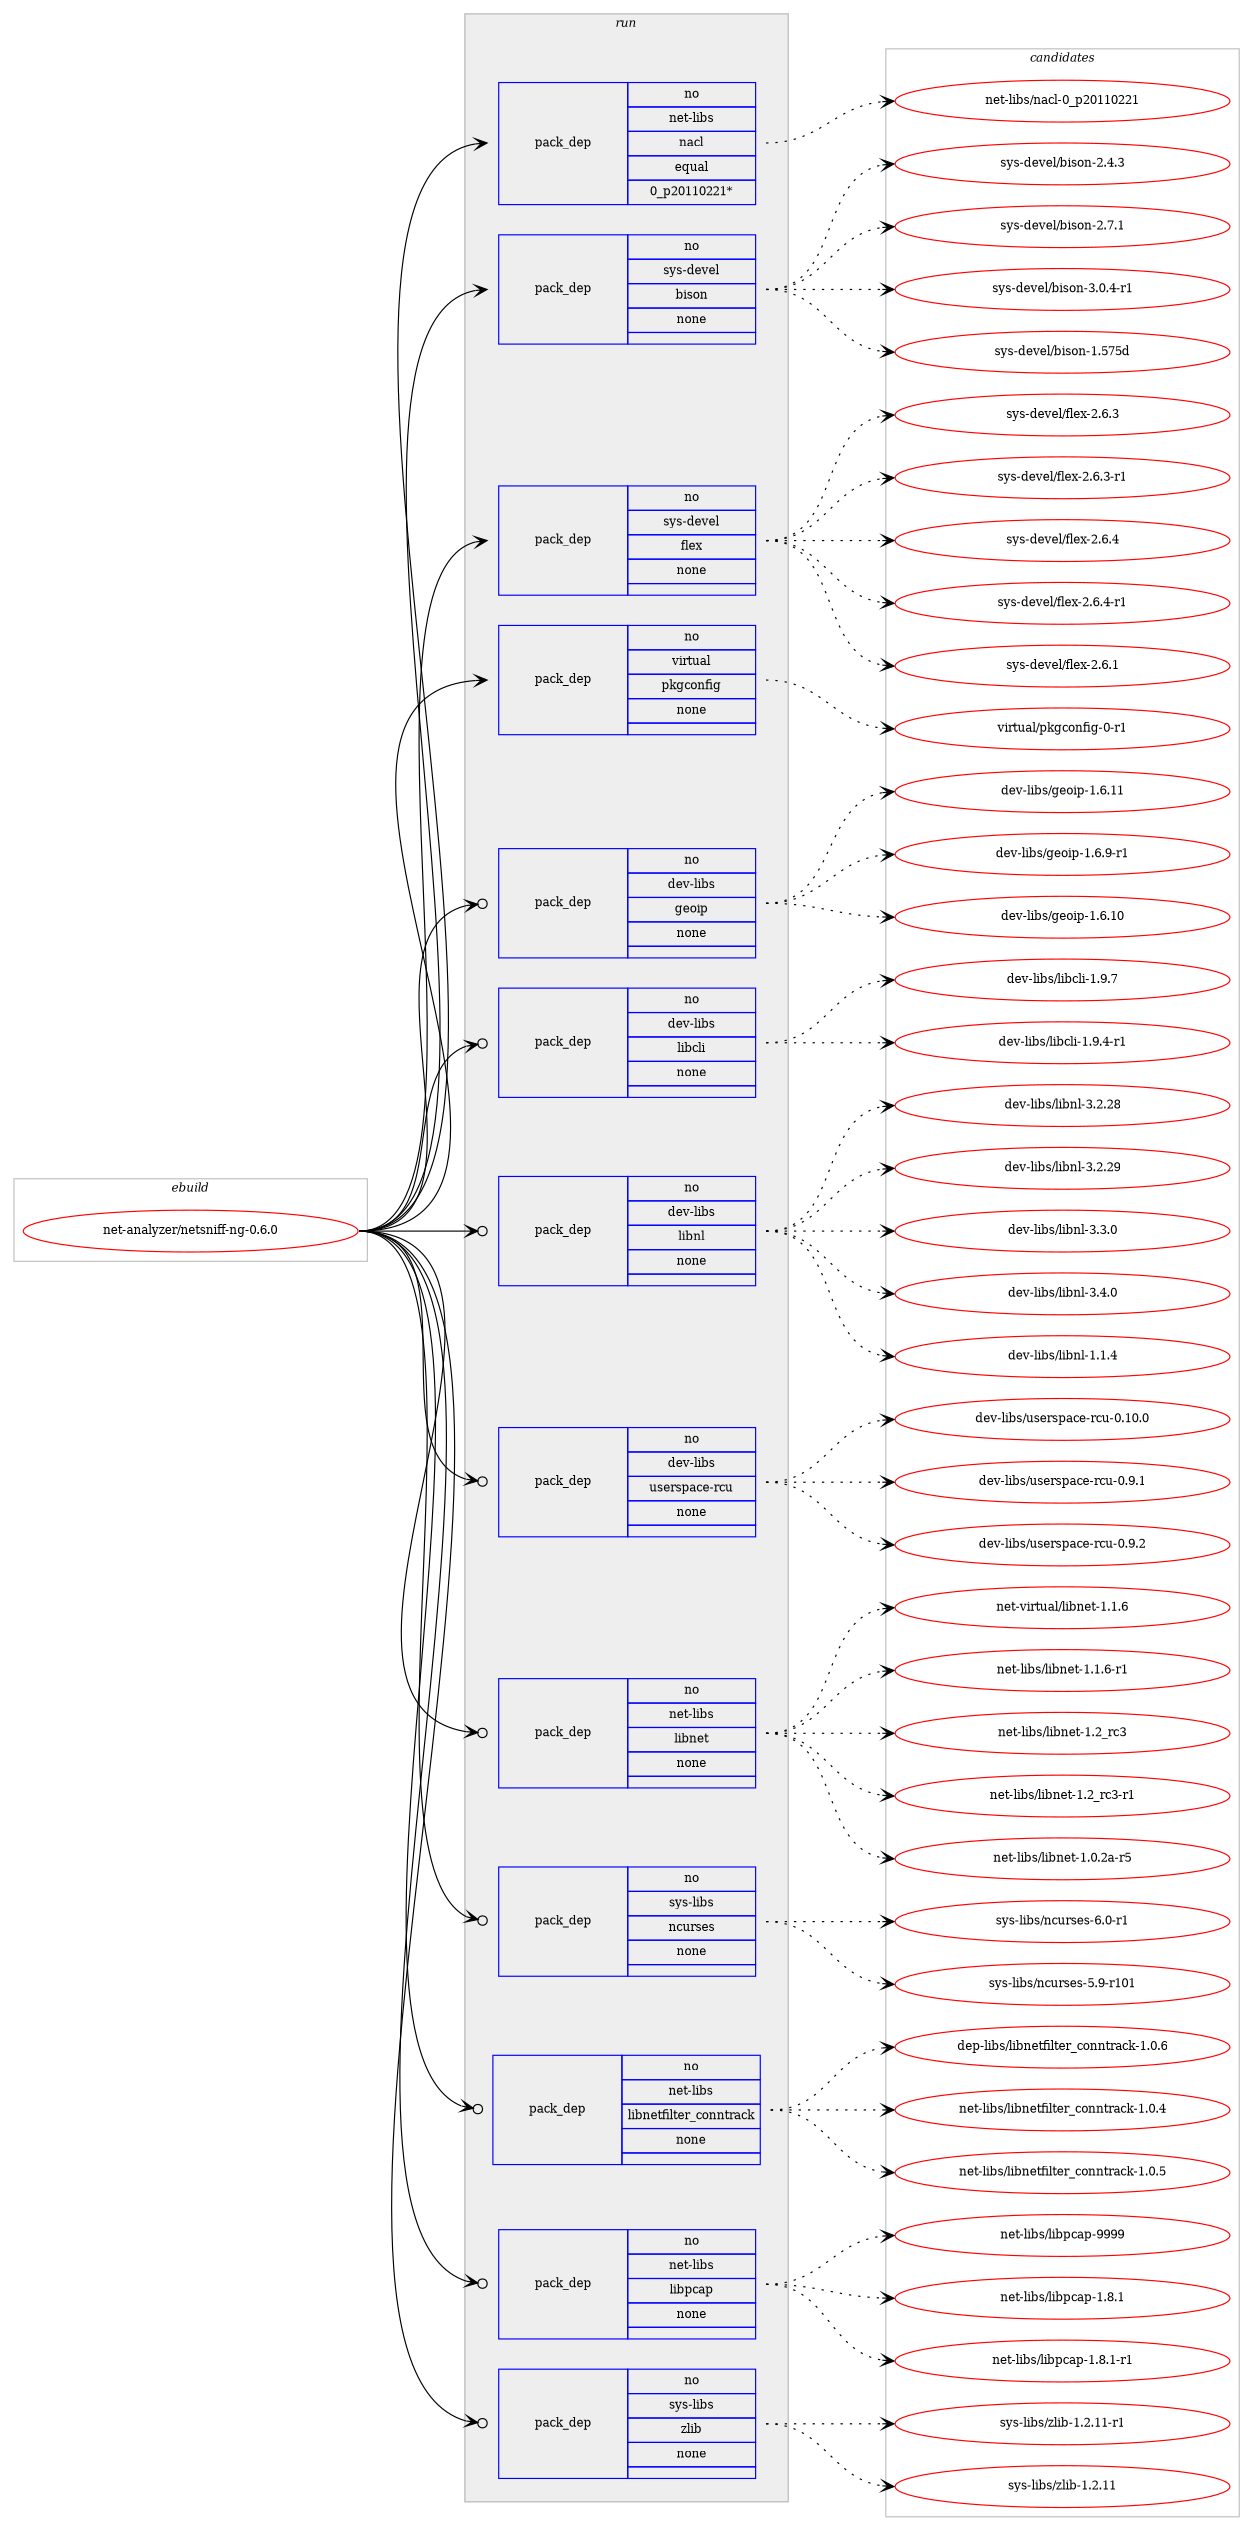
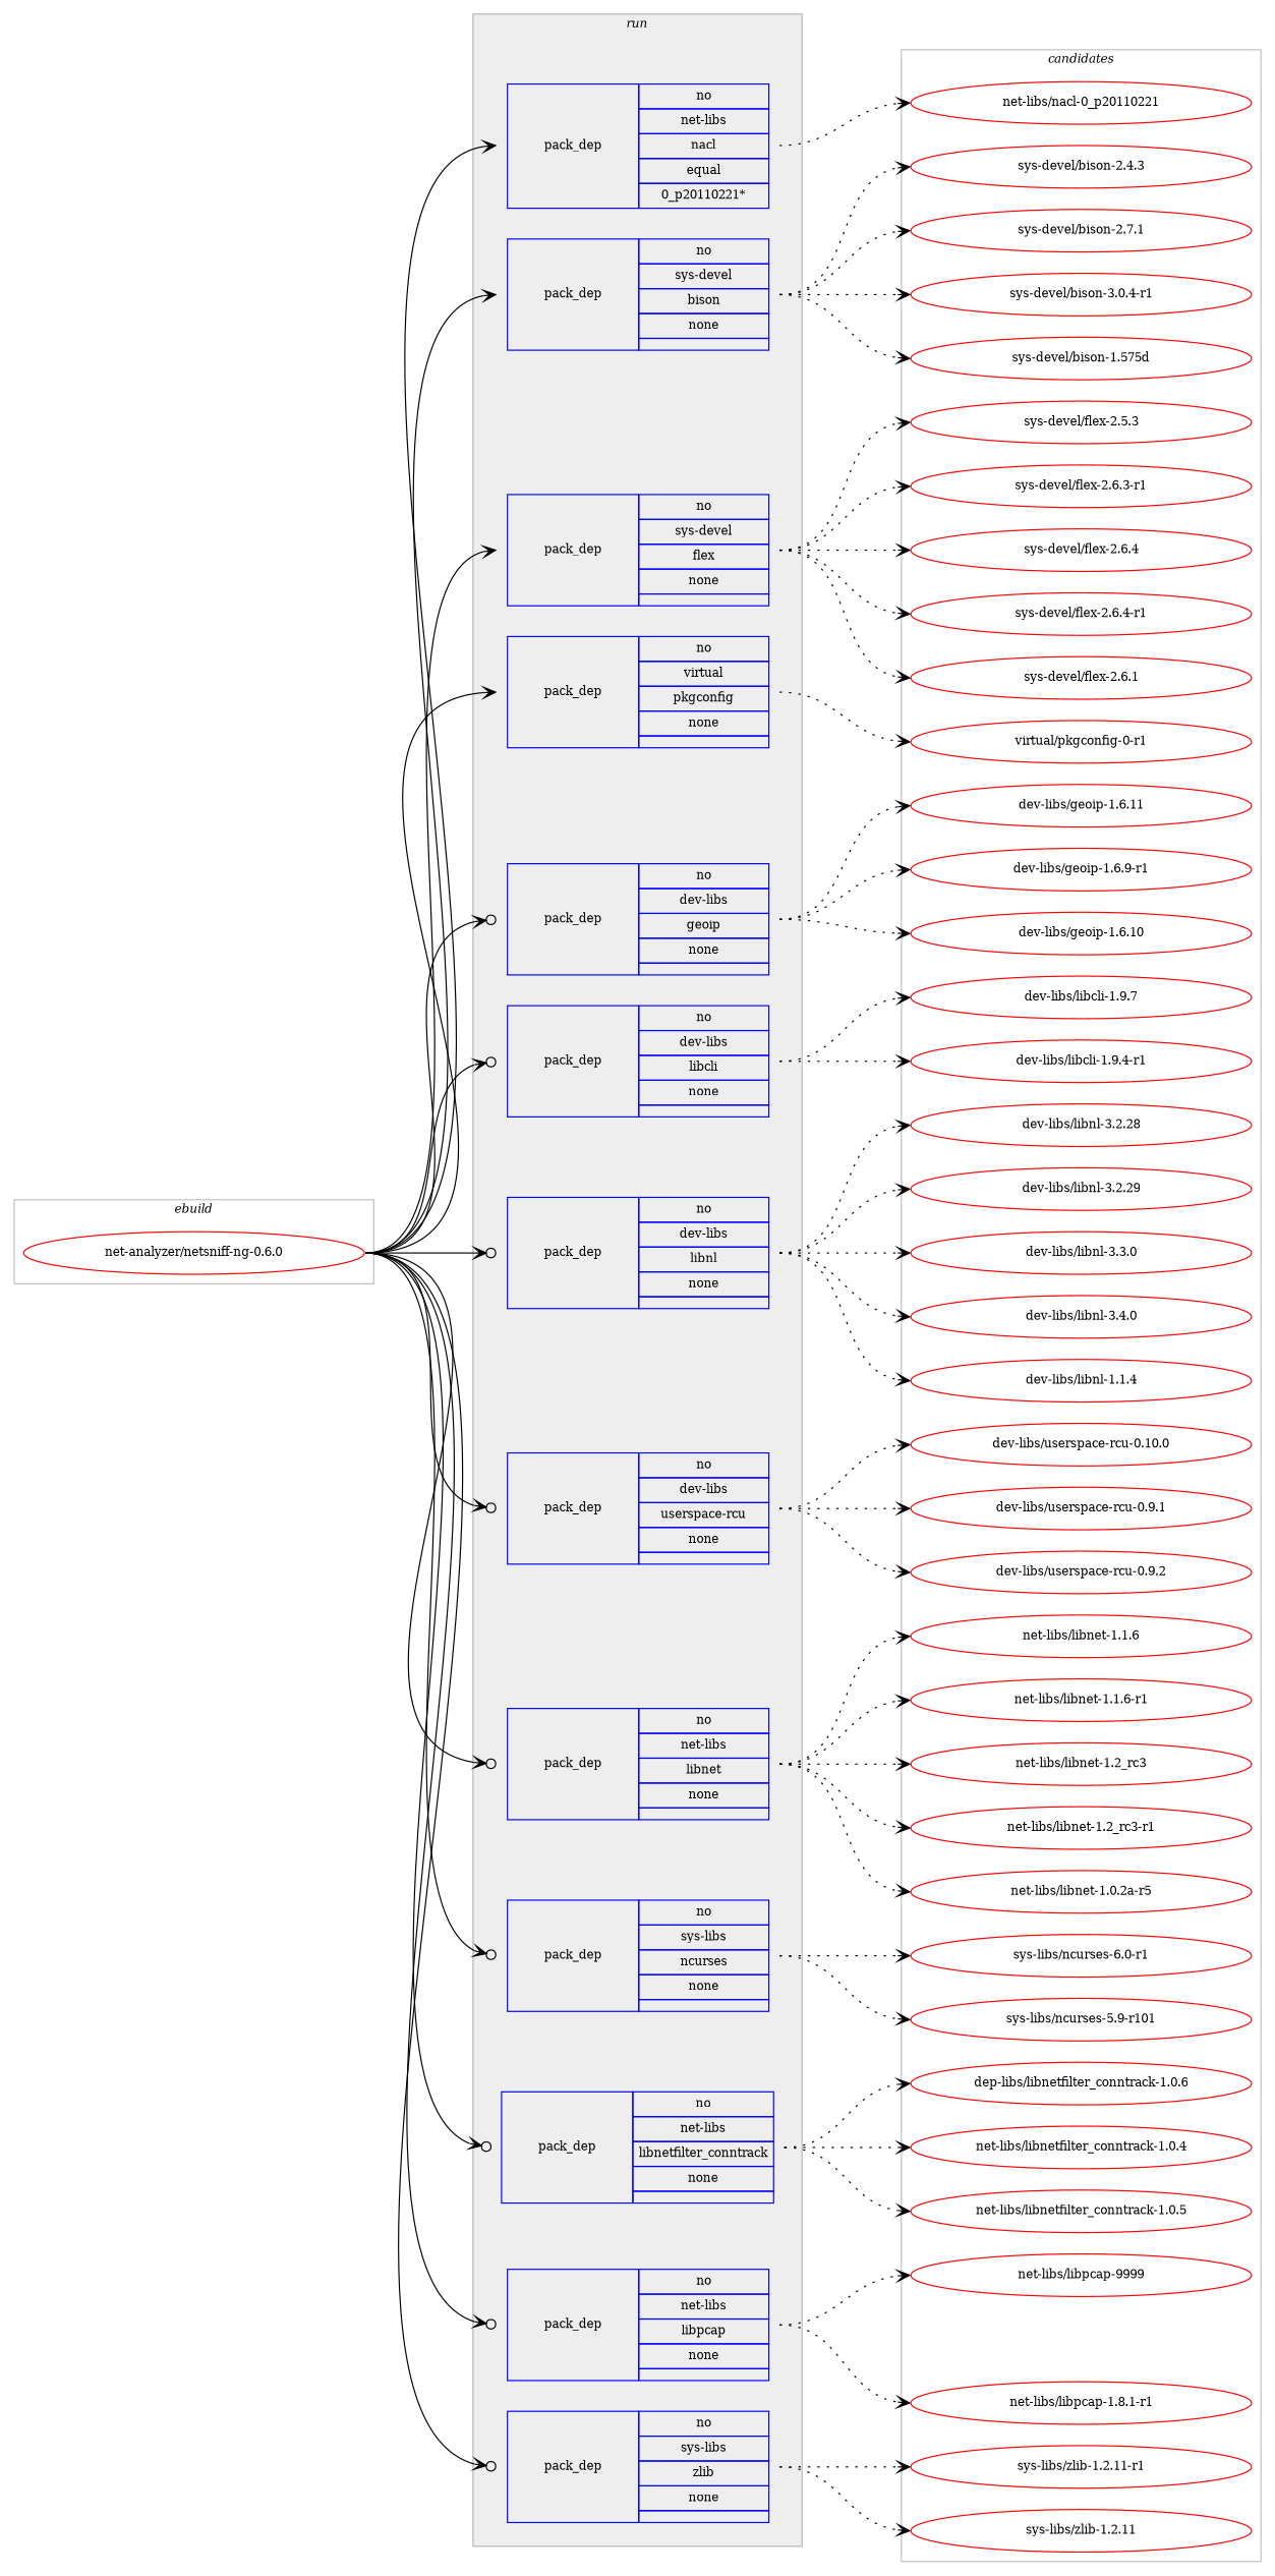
  digraph {
    compound=true
    concentrate=true
    fontname="DejaVu Serif"
    fontsize=10
    newrank=true
    rankdir=LR
    ranksep=1.5
    node [color=red fontname="DejaVu Serif" fontsize=10]
    edge [arrowhead=vee fontname="DejaVu Serif" headport=w style=dotted tailport=e weight=100]
    n1 [label="net-analyzer/netsniff-ng-0.6.0" width=4]
    n2 [color=blue label=<<TABLE BORDER="0" CELLBORDER="1" CELLSPACING="0" CELLPADDING="4" WIDTH="220"><TR><TD ROWSPAN="6" CELLPADDING="30">pack_dep</TD></TR><TR><TD WIDTH="110">no</TD></TR><TR><TD>net-libs</TD></TR><TR><TD>nacl</TD></TR><TR><TD>equal</TD></TR><TR><TD>0_p20110221*</TD></TR></TABLE>> shape=none]
    n3 [color=blue label=<<TABLE BORDER="0" CELLBORDER="1" CELLSPACING="0" CELLPADDING="4" WIDTH="220"><TR><TD ROWSPAN="6" CELLPADDING="30">pack_dep</TD></TR><TR><TD WIDTH="110">no</TD></TR><TR><TD>sys-devel</TD></TR><TR><TD>bison</TD></TR><TR><TD>none</TD></TR><TR><TD></TD></TR></TABLE>> shape=none]
    n4 [color=blue label=<<TABLE BORDER="0" CELLBORDER="1" CELLSPACING="0" CELLPADDING="4" WIDTH="220"><TR><TD ROWSPAN="6" CELLPADDING="30">pack_dep</TD></TR><TR><TD WIDTH="110">no</TD></TR><TR><TD>sys-devel</TD></TR><TR><TD>flex</TD></TR><TR><TD>none</TD></TR><TR><TD></TD></TR></TABLE>> shape=none]
    n5 [color=blue label=<<TABLE BORDER="0" CELLBORDER="1" CELLSPACING="0" CELLPADDING="4" WIDTH="220"><TR><TD ROWSPAN="6" CELLPADDING="30">pack_dep</TD></TR><TR><TD WIDTH="110">no</TD></TR><TR><TD>virtual</TD></TR><TR><TD>pkgconfig</TD></TR><TR><TD>none</TD></TR><TR><TD></TD></TR></TABLE>> shape=none]
    n6 [color=blue label=<<TABLE BORDER="0" CELLBORDER="1" CELLSPACING="0" CELLPADDING="4" WIDTH="220"><TR><TD ROWSPAN="6" CELLPADDING="30">pack_dep</TD></TR><TR><TD WIDTH="110">no</TD></TR><TR><TD>dev-libs</TD></TR><TR><TD>geoip</TD></TR><TR><TD>none</TD></TR><TR><TD></TD></TR></TABLE>> shape=none]
    n7 [color=blue label=<<TABLE BORDER="0" CELLBORDER="1" CELLSPACING="0" CELLPADDING="4" WIDTH="220"><TR><TD ROWSPAN="6" CELLPADDING="30">pack_dep</TD></TR><TR><TD WIDTH="110">no</TD></TR><TR><TD>dev-libs</TD></TR><TR><TD>libcli</TD></TR><TR><TD>none</TD></TR><TR><TD></TD></TR></TABLE>> shape=none]
    n8 [color=blue label=<<TABLE BORDER="0" CELLBORDER="1" CELLSPACING="0" CELLPADDING="4" WIDTH="220"><TR><TD ROWSPAN="6" CELLPADDING="30">pack_dep</TD></TR><TR><TD WIDTH="110">no</TD></TR><TR><TD>dev-libs</TD></TR><TR><TD>libnl</TD></TR><TR><TD>none</TD></TR><TR><TD></TD></TR></TABLE>> shape=none]
    n9 [color=blue label=<<TABLE BORDER="0" CELLBORDER="1" CELLSPACING="0" CELLPADDING="4" WIDTH="220"><TR><TD ROWSPAN="6" CELLPADDING="30">pack_dep</TD></TR><TR><TD WIDTH="110">no</TD></TR><TR><TD>dev-libs</TD></TR><TR><TD>userspace-rcu</TD></TR><TR><TD>none</TD></TR><TR><TD></TD></TR></TABLE>> shape=none]
    n10 [color=blue label=<<TABLE BORDER="0" CELLBORDER="1" CELLSPACING="0" CELLPADDING="4" WIDTH="220"><TR><TD ROWSPAN="6" CELLPADDING="30">pack_dep</TD></TR><TR><TD WIDTH="110">no</TD></TR><TR><TD>net-libs</TD></TR><TR><TD>libnet</TD></TR><TR><TD>none</TD></TR><TR><TD></TD></TR></TABLE>> shape=none]
    n11 [color=blue label=<<TABLE BORDER="0" CELLBORDER="1" CELLSPACING="0" CELLPADDING="4" WIDTH="220"><TR><TD ROWSPAN="6" CELLPADDING="30">pack_dep</TD></TR><TR><TD WIDTH="110">no</TD></TR><TR><TD>sys-libs</TD></TR><TR><TD>ncurses</TD></TR><TR><TD>none</TD></TR><TR><TD></TD></TR></TABLE>> shape=none]
    n12 [color=blue label=<<TABLE BORDER="0" CELLBORDER="1" CELLSPACING="0" CELLPADDING="4" WIDTH="220"><TR><TD ROWSPAN="6" CELLPADDING="30">pack_dep</TD></TR><TR><TD WIDTH="110">no</TD></TR><TR><TD>net-libs</TD></TR><TR><TD>libnetfilter_conntrack</TD></TR><TR><TD>none</TD></TR><TR><TD></TD></TR></TABLE>> shape=none]
    n13 [color=blue label=<<TABLE BORDER="0" CELLBORDER="1" CELLSPACING="0" CELLPADDING="4" WIDTH="220"><TR><TD ROWSPAN="6" CELLPADDING="30">pack_dep</TD></TR><TR><TD WIDTH="110">no</TD></TR><TR><TD>net-libs</TD></TR><TR><TD>libpcap</TD></TR><TR><TD>none</TD></TR><TR><TD></TD></TR></TABLE>> shape=none]
    n14 [color=blue label=<<TABLE BORDER="0" CELLBORDER="1" CELLSPACING="0" CELLPADDING="4" WIDTH="220"><TR><TD ROWSPAN="6" CELLPADDING="30">pack_dep</TD></TR><TR><TD WIDTH="110">no</TD></TR><TR><TD>sys-libs</TD></TR><TR><TD>zlib</TD></TR><TR><TD>none</TD></TR><TR><TD></TD></TR></TABLE>> shape=none]
    n15 [label="net-libs/nacl-0_p20110221" width=4]
    n16 [label="sys-devel/bison-1.575d" width=4]
    n17 [label="sys-devel/bison-2.4.3" width=4]
    n18 [label="sys-devel/bison-2.7.1" width=4]
    n19 [label="sys-devel/bison-3.0.4-r1" width=4]
    n20 [label="sys-devel/flex-2.6.1" width=4]
-   n21 [label="sys-devel/flex-2.6.3" width=4]
+   n21 [label="sys-devel/flex-2.5.3" width=4]
    n22 [label="sys-devel/flex-2.6.3-r1" width=4]
    n23 [label="sys-devel/flex-2.6.4" width=4]
    n24 [label="sys-devel/flex-2.6.4-r1" width=4]
    n25 [label="dev-libs/geoip-1.6.10" width=4]
    n26 [label="dev-libs/geoip-1.6.11" width=4]
    n27 [label="dev-libs/geoip-1.6.9-r1" width=4]
    n28 [label="virtual/pkgconfig-0-r1" width=4]
    n29 [label="dev-libs/libcli-1.9.4-r1" width=4]
    n30 [label="dev-libs/libcli-1.9.7" width=4]
    n31 [label="dev-libs/libnl-1.1.4" width=4]
    n32 [label="dev-libs/libnl-3.2.28" width=4]
    n33 [label="dev-libs/libnl-3.2.29" width=4]
    n34 [label="dev-libs/libnl-3.3.0" width=4]
    n35 [label="dev-libs/libnl-3.4.0" width=4]
    n36 [label="dev-libs/userspace-rcu-0.10.0" width=4]
    n37 [label="dev-libs/userspace-rcu-0.9.1" width=4]
    n38 [label="dev-libs/userspace-rcu-0.9.2" width=4]
    n39 [label="net-libs/libnet-1.0.2a-r5" width=4]
-   n40 [label="net-virtual/libnet-1.1.6" width=4]
+   n40 [label="net-libs/libnet-1.1.6" width=4]
    n41 [label="net-libs/libnet-1.1.6-r1" width=4]
    n42 [label="net-libs/libnet-1.2_rc3" width=4]
    n43 [label="net-libs/libnet-1.2_rc3-r1" width=4]
    n44 [label="net-libs/libnetfilter_conntrack-1.0.4" width=4]
    n45 [label="net-libs/libnetfilter_conntrack-1.0.5" width=4]
    n46 [label="dep-libs/libnetfilter_conntrack-1.0.6" width=4]
-   n47 [label="net-libs/libpcap-1.8.1" width=4]
    n48 [label="net-libs/libpcap-1.8.1-r1" width=4]
    n49 [label="net-libs/libpcap-9999" width=4]
    n50 [label="sys-libs/ncurses-5.9-r101" width=4]
    n51 [label="sys-libs/ncurses-6.0-r1" width=4]
    n52 [label="sys-libs/zlib-1.2.11" width=4]
    n53 [label="sys-libs/zlib-1.2.11-r1" width=4]
    subgraph cluster_1 {
      color=gray
      label=<<i>ebuild</i>>
      rank=same
      n1
    }
    subgraph cluster_2 {
      color=gray
      label=<<i>dependencies</i>>
      subgraph cluster_3 {
        color=gray
        fillcolor="#eeeeee"
        label=<<i>compile</i>>
        style=filled
        subgraph sub_4 {
          color=gray
          fillcolor="#eeeeee"
          label=<<i>compile</i>>
          style=filled
          n2
        }
        subgraph sub_5 {
          color=gray
          fillcolor="#eeeeee"
          label=<<i>compile</i>>
          style=filled
          n3
        }
        subgraph sub_6 {
          color=gray
          fillcolor="#eeeeee"
          label=<<i>compile</i>>
          style=filled
          n4
        }
        subgraph sub_7 {
          color=gray
          fillcolor="#eeeeee"
          label=<<i>compile</i>>
          style=filled
          n5
        }
      }
      subgraph cluster_8 {
        color=gray
        fillcolor="#eeeeee"
        label=<<i>compile and run</i>>
        style=filled
        subgraph sub_9 {
          color=gray
          fillcolor="#eeeeee"
          label=<<i>compile and run</i>>
          style=filled
          n6
        }
        subgraph sub_10 {
          color=gray
          fillcolor="#eeeeee"
          label=<<i>compile and run</i>>
          style=filled
          n7
        }
        subgraph sub_11 {
          color=gray
          fillcolor="#eeeeee"
          label=<<i>compile and run</i>>
          style=filled
          n8
        }
        subgraph sub_12 {
          color=gray
          fillcolor="#eeeeee"
          label=<<i>compile and run</i>>
          style=filled
          n9
        }
        subgraph sub_13 {
          color=gray
          fillcolor="#eeeeee"
          label=<<i>compile and run</i>>
          style=filled
          n10
        }
        subgraph sub_14 {
          color=gray
          fillcolor="#eeeeee"
          label=<<i>compile and run</i>>
          style=filled
          n11
        }
        subgraph sub_15 {
          color=gray
          fillcolor="#eeeeee"
          label=<<i>compile and run</i>>
          style=filled
          n12
        }
        subgraph sub_16 {
          color=gray
          fillcolor="#eeeeee"
          label=<<i>compile and run</i>>
          style=filled
          n13
        }
        subgraph sub_17 {
          color=gray
          fillcolor="#eeeeee"
          label=<<i>compile and run</i>>
          style=filled
          n14
        }
      }
      subgraph cluster_18 {
        color=gray
        fillcolor="#eeeeee"
        label=<<i>run</i>>
        style=filled
      }
    }
    subgraph cluster_19 {
      color=gray
      label=<<i>candidates</i>>
      rank=same
      subgraph sub_20 {
        color=black
        label=<<i>candidates</i>>
        nodesep=1
        rank=same
        n15
      }
      subgraph sub_21 {
        color=black
        label=<<i>candidates</i>>
        nodesep=1
        rank=same
        n16
        n17
        n18
        n19
      }
      subgraph sub_22 {
        color=black
        label=<<i>candidates</i>>
        nodesep=1
        rank=same
        n20
        n21
        n22
        n23
        n24
      }
      subgraph sub_23 {
        color=black
        label=<<i>candidates</i>>
        nodesep=1
        rank=same
        n25
        n26
        n27
      }
      subgraph sub_24 {
        color=black
        label=<<i>candidates</i>>
        nodesep=1
        rank=same
        n28
      }
      subgraph sub_25 {
        color=black
        label=<<i>candidates</i>>
        nodesep=1
        rank=same
        n29
        n30
      }
      subgraph sub_26 {
        color=black
        label=<<i>candidates</i>>
        nodesep=1
        rank=same
        n31
        n32
        n33
        n34
        n35
      }
      subgraph sub_27 {
        color=black
        label=<<i>candidates</i>>
        nodesep=1
        rank=same
        n36
        n37
        n38
      }
      subgraph sub_28 {
        color=black
        label=<<i>candidates</i>>
        nodesep=1
        rank=same
        n39
        n40
        n41
        n42
        n43
      }
      subgraph sub_29 {
        color=black
        label=<<i>candidates</i>>
        nodesep=1
        rank=same
        n44
        n45
        n46
      }
      subgraph sub_30 {
        color=black
        label=<<i>candidates</i>>
        nodesep=1
        rank=same
-       n47
        n48
        n49
      }
      subgraph sub_31 {
        color=black
        label=<<i>candidates</i>>
        nodesep=1
        rank=same
        n50
        n51
      }
      subgraph sub_32 {
        color=black
        label=<<i>candidates</i>>
        nodesep=1
        rank=same
        n52
        n53
      }
    }
    n1 -> n2 [style=solid weight=20]
    n1 -> n3 [style=solid weight=20]
    n1 -> n4 [style=solid weight=20]
    n1 -> n5 [style=solid weight=20]
    n1 -> n6 [arrowhead=odotvee style=solid weight=20]
    n1 -> n7 [arrowhead=odotvee style=solid weight=20]
    n1 -> n8 [arrowhead=odotvee style=solid weight=20]
    n1 -> n9 [arrowhead=odotvee style=solid weight=20]
    n1 -> n10 [arrowhead=odotvee style=solid weight=20]
    n1 -> n11 [arrowhead=odotvee style=solid weight=20]
    n1 -> n12 [arrowhead=odotvee style=solid weight=20]
    n1 -> n13 [arrowhead=odotvee style=solid weight=20]
    n1 -> n14 [arrowhead=odotvee style=solid weight=20]
    n2 -> n15
    n3 -> n16
    n3 -> n17
    n3 -> n18
    n3 -> n19
    n4 -> n20
    n4 -> n21
    n4 -> n22
    n4 -> n23
    n4 -> n24
    n5 -> n28
    n6 -> n25
    n6 -> n26
    n6 -> n27
    n7 -> n29
    n7 -> n30
    n8 -> n31
    n8 -> n32
    n8 -> n33
    n8 -> n34
    n8 -> n35
    n9 -> n36
    n9 -> n37
    n9 -> n38
    n10 -> n39
    n10 -> n40
    n10 -> n41
    n10 -> n42
    n10 -> n43
    n11 -> n50
    n11 -> n51
    n12 -> n44
    n12 -> n45
    n12 -> n46
-   n13 -> n47
    n13 -> n48
    n13 -> n49
    n14 -> n52
    n14 -> n53
  }
